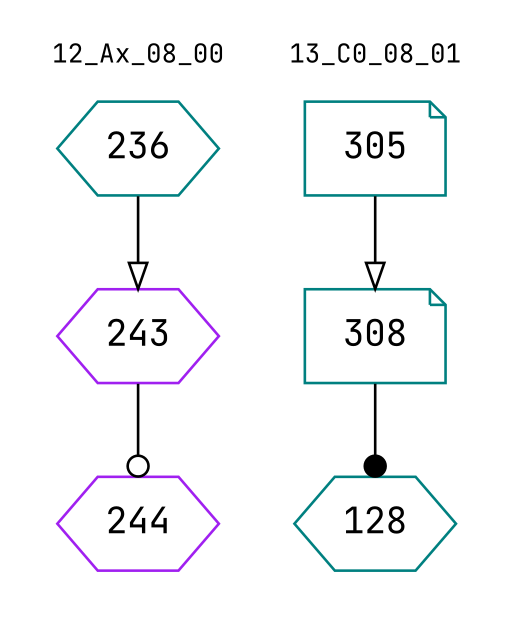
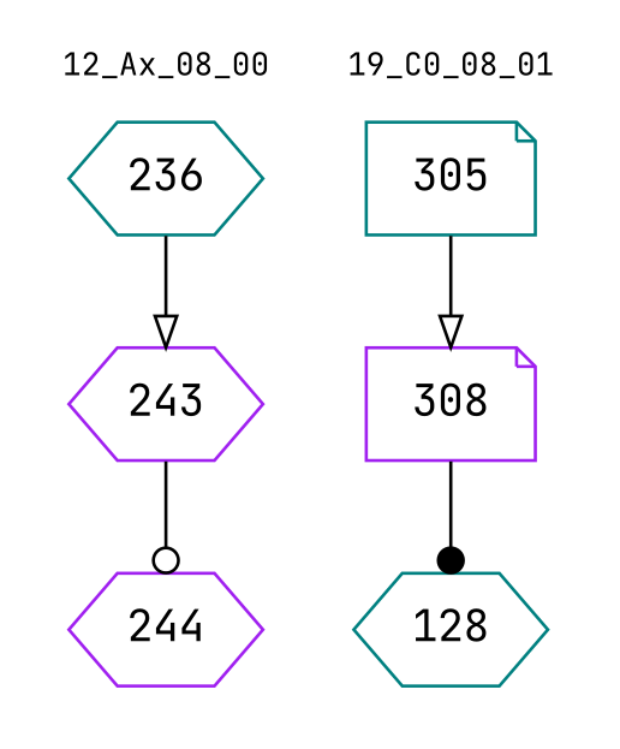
  digraph {
    fontname="JetBrains Mono"
    node [color=teal fontname="JetBrains Mono" shape=hexagon]
    edge [arrowhead=onormal color=black fontname="JetBrains Mono"]
    n1 [label=236]
    n2 [color=purple label=243]
    n3 [color=purple label=244]
    n4 [label=305 shape=note]
-   n5 [label=308 shape=note]
+   n5 [color=purple label=308 shape=note]
    n6 [label=128]
    subgraph cluster_1 {
      color=white
      fontsize=10
      label="12_Ax_08_00"
      n1
      n2
      n3
    }
    subgraph cluster_2 {
      color=white
      fontsize=10
-     label="13_C0_08_01"
+     label="19_C0_08_01"
      n4
      n5
      n6
    }
    n1 -> n2
    n2 -> n3 [arrowhead=odot]
    n4 -> n5
    n5 -> n6 [arrowhead=dot]
  }
